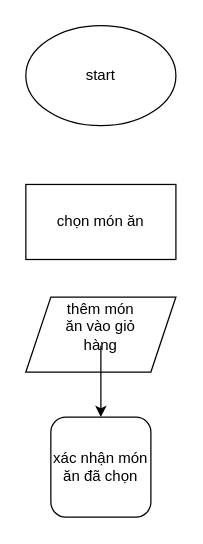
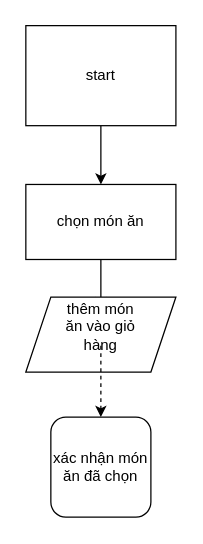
  <mxCell id="0" />
  <mxCell id="1" parent="0" />
- <mxCell id="3" value="start" style="ellipse;whiteSpace=wrap;html=1;" vertex="1" parent="1"><mxGeometry x="20" y="20" width="120" height="80" as="geometry" /></mxCell>
+ <mxCell id="2" value="" style="edgeStyle=orthogonalEdgeStyle;rounded=0;orthogonalLoop=1;jettySize=auto;html=1;" edge="1" parent="1" source="3" target="5"><mxGeometry relative="1" as="geometry" /></mxCell>
+ <mxCell id="3" value="start" style="whiteSpace=wrap;html=1;rounded=0;" vertex="1" parent="1"><mxGeometry x="20" y="20" width="120" height="80" as="geometry" /></mxCell>
+ <mxCell id="4" value="" style="edgeStyle=orthogonalEdgeStyle;rounded=0;orthogonalLoop=1;jettySize=auto;html=1;" edge="1" parent="1" source="5" target="8"><mxGeometry relative="1" as="geometry" /></mxCell>
  <mxCell id="5" value="chọn món ăn" style="rounded=0;whiteSpace=wrap;html=1;" vertex="1" parent="1"><mxGeometry x="20" y="147" width="120" height="60" as="geometry" /></mxCell>
  <mxCell id="6" value="" style="shape=parallelogram;perimeter=parallelogramPerimeter;whiteSpace=wrap;html=1;fixedSize=1;" vertex="1" parent="1"><mxGeometry x="20" y="237" width="120" height="60" as="geometry" /></mxCell>
- <mxCell id="7" value="" style="edgeStyle=orthogonalEdgeStyle;rounded=0;orthogonalLoop=1;jettySize=auto;html=1;" edge="1" parent="1" source="8" target="9"><mxGeometry relative="1" as="geometry" /></mxCell>
+ <mxCell id="7" value="" style="edgeStyle=orthogonalEdgeStyle;rounded=0;orthogonalLoop=1;jettySize=auto;html=1;dashed=1;" edge="1" parent="1" source="8" target="9"><mxGeometry relative="1" as="geometry" /></mxCell>
  <mxCell id="8" value="thêm món ăn vào giỏ hàng" style="text;strokeColor=none;align=center;fillColor=none;html=1;verticalAlign=middle;whiteSpace=wrap;rounded=0;" vertex="1" parent="1"><mxGeometry x="50" y="246" width="60" height="30" as="geometry" /></mxCell>
  <mxCell id="9" value="xác nhận món ăn đã chọn" style="whiteSpace=wrap;html=1;rounded=1;" vertex="1" parent="1"><mxGeometry x="40" y="333" width="80" height="80" as="geometry" /></mxCell>
